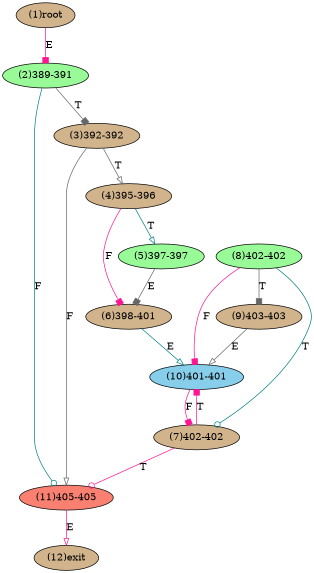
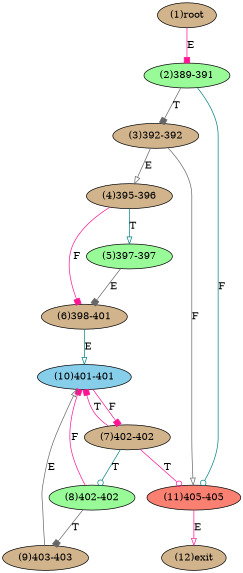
  digraph {
    node [fillcolor=tan style=filled]
    edge [arrowhead=box color=deeppink]
    n1 [label="(1)root"]
    n2 [fillcolor=palegreen label="(2)389-391"]
    n3 [label="(3)392-392"]
    n4 [fillcolor=salmon label="(11)405-405"]
    n5 [label="(4)395-396"]
    n6 [label="(12)exit"]
    n7 [fillcolor=palegreen label="(5)397-397"]
    n8 [label="(6)398-401"]
    n9 [fillcolor=skyblue label="(10)401-401"]
    n10 [label="(7)402-402"]
    n11 [fillcolor=palegreen label="(8)402-402"]
    n12 [label="(9)403-403"]
    n1 -> n2 [label=E]
    n2 -> n3 [color=gray40 label=T]
    n2 -> n4 [arrowhead=odot color=teal label=F]
    n3 -> n4 [arrowhead=onormal color=gray40 label=F]
-   n3 -> n5 [arrowhead=onormal color=gray40 label=T]
+   n3 -> n5 [arrowhead=onormal color=gray40 label=E]
    n4 -> n6 [arrowhead=onormal label=E]
    n5 -> n7 [arrowhead=onormal color=teal label=T]
    n5 -> n8 [label=F]
    n7 -> n8 [color=gray40 label=E]
    n8 -> n9 [arrowhead=onormal color=teal label=E]
    n9 -> n10 [label=F]
    n10 -> n4 [arrowhead=odot label=T]
    n10 -> n9 [label=T]
-   n11 -> n10 [arrowhead=odot color=teal label=T]
+   n10 -> n11 [arrowhead=odot color=teal label=T]
    n11 -> n9 [label=F]
    n11 -> n12 [color=gray40 label=T]
    n12 -> n9 [arrowhead=onormal color=gray40 label=E]
  }
